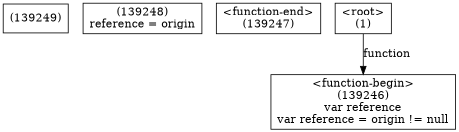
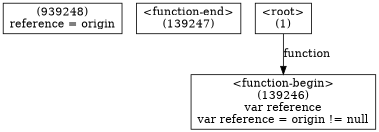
  digraph {
    node [shape=box]
-   n1 [label="(139249)"]
-   n2 [label="(139248)\nreference = origin"]
+   n2 [label="(939248)\nreference = origin"]
    n3 [label="<function-end>\n(139247)"]
    n4 [label="<function-begin>\n(139246)\nvar reference\nvar reference = origin != null"]
    n5 [label="<root>\n(1)"]
    n5 -> n4 [label=function]
  }
